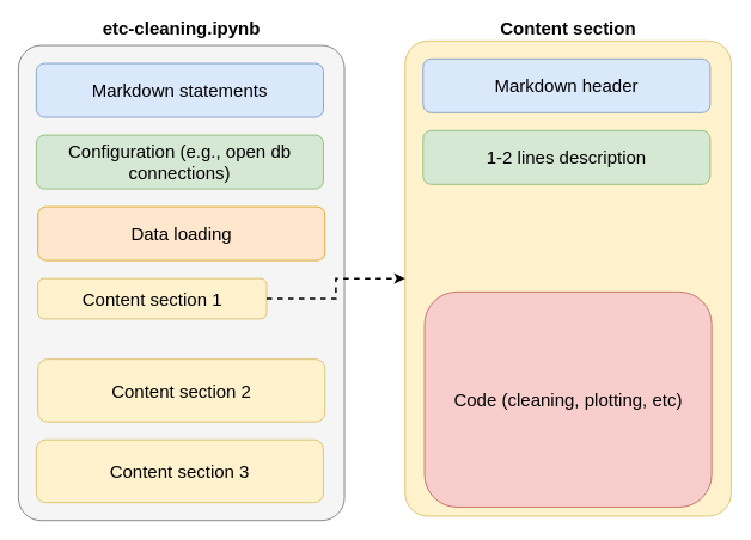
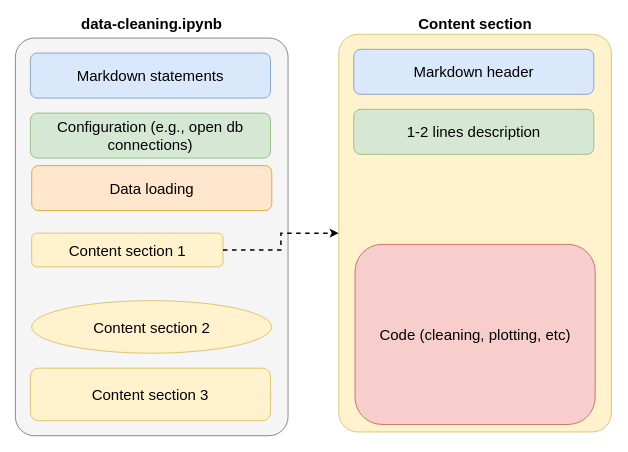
  <mxCell id="0" />
  <mxCell id="1" parent="0" />
  <mxCell id="2" value="" style="group" parent="1" vertex="1" connectable="0"><mxGeometry x="20" y="20" width="363.43" height="560" as="geometry" /></mxCell>
  <mxCell id="3" value="" style="rounded=1;whiteSpace=wrap;html=1;arcSize=7;fillColor=#f5f5f5;strokeColor=#666666;fontColor=#333333;" parent="2" vertex="1"><mxGeometry y="30" width="363.43" height="530" as="geometry" /></mxCell>
- <mxCell id="4" value="etc-cleaning.ipynb" style="text;html=1;strokeColor=none;fillColor=none;align=center;verticalAlign=middle;whiteSpace=wrap;rounded=0;fontSize=20;fontStyle=1" parent="2" vertex="1"><mxGeometry x="76.71" width="210" height="20" as="geometry" /></mxCell>
+ <mxCell id="4" value="data-cleaning.ipynb" style="text;html=1;strokeColor=none;fillColor=none;align=center;verticalAlign=middle;whiteSpace=wrap;rounded=0;fontSize=20;fontStyle=1" parent="2" vertex="1"><mxGeometry x="76.71" width="210" height="20" as="geometry" /></mxCell>
  <mxCell id="5" value="Markdown statements" style="rounded=1;whiteSpace=wrap;html=1;fontSize=20;fillColor=#dae8fc;strokeColor=#6c8ebf;" parent="2" vertex="1"><mxGeometry x="20" y="50" width="320" height="60" as="geometry" /></mxCell>
  <mxCell id="6" value="Configuration (e.g., open db connections)" style="rounded=1;whiteSpace=wrap;html=1;fontSize=20;fillColor=#d5e8d4;strokeColor=#82b366;" parent="2" vertex="1"><mxGeometry x="20" y="130" width="320" height="60" as="geometry" /></mxCell>
- <mxCell id="7" value="Data loading" style="rounded=1;whiteSpace=wrap;html=1;fontSize=20;fillColor=#ffe6cc;strokeColor=#d79b00;" parent="2" vertex="1"><mxGeometry x="21.72" y="210" width="320" height="60" as="geometry" /></mxCell>
+ <mxCell id="7" value="Data loading" style="rounded=1;whiteSpace=wrap;html=1;fontSize=20;fillColor=#ffe6cc;strokeColor=#d79b00;" parent="2" vertex="1"><mxGeometry x="21.72" y="200" width="320" height="60" as="geometry" /></mxCell>
  <mxCell id="8" value="Content section 1" style="rounded=1;whiteSpace=wrap;html=1;fontSize=20;fillColor=#fff2cc;strokeColor=#d6b656;" parent="2" vertex="1"><mxGeometry x="21.72" y="290" width="255" height="45" as="geometry" /></mxCell>
- <mxCell id="9" value="Content section 2" style="rounded=1;whiteSpace=wrap;html=1;fontSize=20;fillColor=#fff2cc;strokeColor=#d6b656;" parent="2" vertex="1"><mxGeometry x="21.72" y="380" width="320" height="70" as="geometry" /></mxCell>
+ <mxCell id="9" value="Content section 2" style="ellipse;whiteSpace=wrap;html=1;fontSize=20;fillColor=#fff2cc;strokeColor=#d6b656;" parent="2" vertex="1"><mxGeometry x="21.72" y="380" width="320" height="70" as="geometry" /></mxCell>
  <mxCell id="10" value="Content section 3" style="rounded=1;whiteSpace=wrap;html=1;fontSize=20;fillColor=#fff2cc;strokeColor=#d6b656;" parent="2" vertex="1"><mxGeometry x="20" y="470" width="320" height="70" as="geometry" /></mxCell>
  <mxCell id="11" value="" style="group" parent="1" vertex="1" connectable="0"><mxGeometry x="451" y="20" width="363.43" height="555" as="geometry" /></mxCell>
  <mxCell id="12" value="" style="group" parent="11" vertex="1" connectable="0"><mxGeometry y="25" width="363.43" height="530" as="geometry" /></mxCell>
  <mxCell id="13" value="" style="rounded=1;whiteSpace=wrap;html=1;arcSize=7;fillColor=#fff2cc;strokeColor=#d6b656;" parent="12" vertex="1"><mxGeometry width="363.43" height="530" as="geometry" /></mxCell>
  <mxCell id="14" value="Markdown header" style="rounded=1;whiteSpace=wrap;html=1;fontSize=20;fillColor=#dae8fc;strokeColor=#6c8ebf;" parent="12" vertex="1"><mxGeometry x="20" y="20" width="320" height="60" as="geometry" /></mxCell>
  <mxCell id="15" value="1-2 lines description" style="rounded=1;whiteSpace=wrap;html=1;fontSize=20;fillColor=#d5e8d4;strokeColor=#82b366;" parent="12" vertex="1"><mxGeometry x="20" y="100" width="320" height="60" as="geometry" /></mxCell>
  <mxCell id="16" value="Code (cleaning, plotting, etc)" style="rounded=1;whiteSpace=wrap;html=1;fontSize=20;fillColor=#f8cecc;strokeColor=#b85450;" parent="12" vertex="1"><mxGeometry x="21.71" y="280" width="320" height="240" as="geometry" /></mxCell>
  <mxCell id="17" value="Content section" style="text;html=1;strokeColor=none;fillColor=none;align=center;verticalAlign=middle;whiteSpace=wrap;rounded=0;fontSize=20;fontStyle=1" parent="11" vertex="1"><mxGeometry x="76.71" width="210" height="20" as="geometry" /></mxCell>
  <mxCell id="18" style="edgeStyle=orthogonalEdgeStyle;rounded=0;orthogonalLoop=1;jettySize=auto;html=1;exitX=1;exitY=0.5;exitDx=0;exitDy=0;dashed=1;fontSize=20;strokeWidth=2;" parent="1" source="8" target="13" edge="1"><mxGeometry relative="1" as="geometry" /></mxCell>
